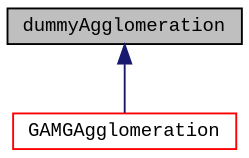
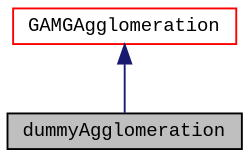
  digraph {
    fontname="Liberation Mono"
    node [fontname="Liberation Mono" fontsize=10 shape=record]
    n1 [color=black fillcolor=grey75 fontcolor=black height=0.2 label=dummyAgglomeration style=filled width=0.4]
    n2 [color=red height=0.2 label=GAMGAgglomeration width=0.4]
-   n1 -> n2 [color=midnightblue dir=back fontname="Liberation Mono" fontsize=10 labelfontname=Helvetica labelfontsize=10 style=solid]
+   n2 -> n1 [color=midnightblue dir=back fontname="Liberation Mono" fontsize=10 labelfontname=Helvetica labelfontsize=10 style=solid]
  }
